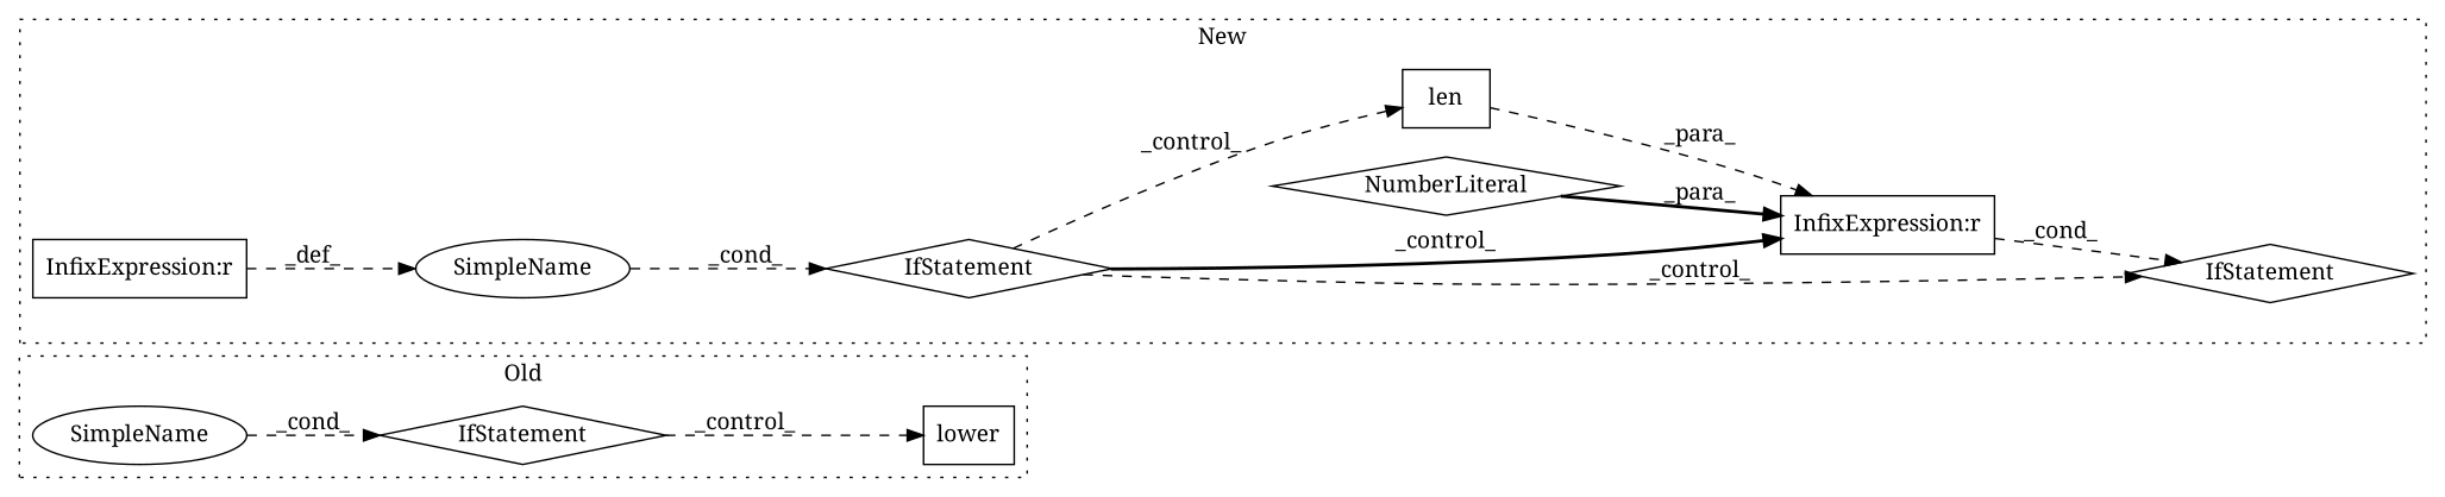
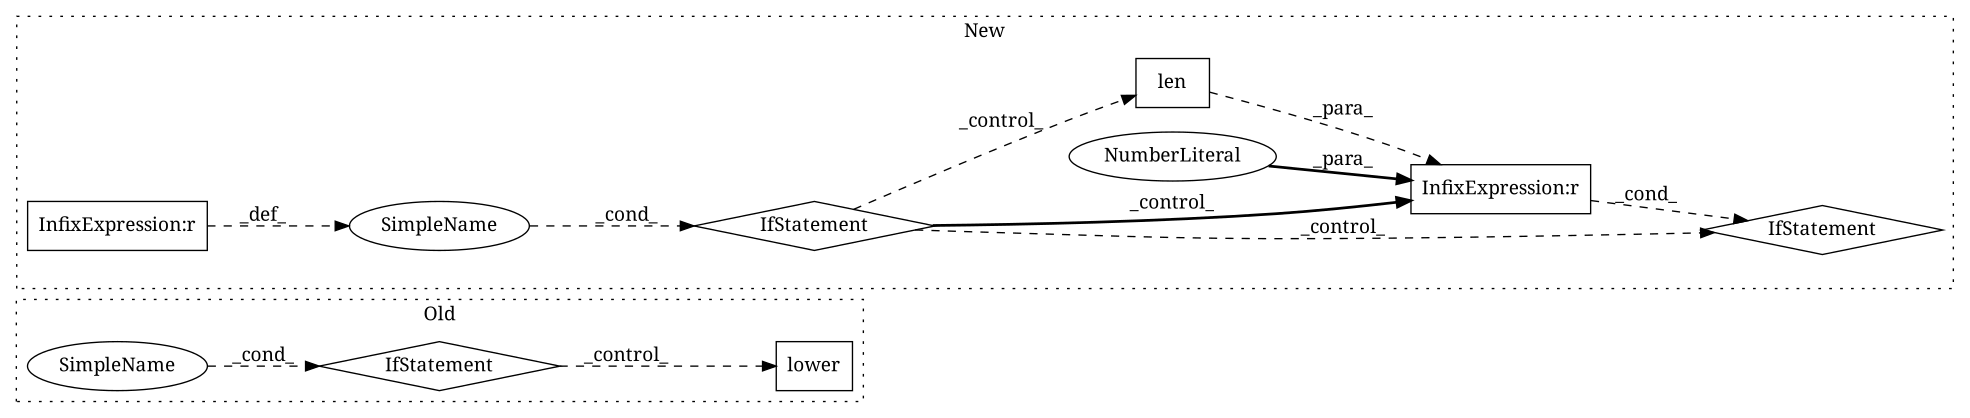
  digraph {
    rankdir=LR
    fontname="Noto Serif"
    node [a=25 l="4,2" shape=box fontname="Noto Serif"]
    edge [style=dashed fontname="Noto Serif"]
    n1 [a=32 l=7 label=lower s=127]
    n2 [l=24 label=IfStatement s=192 shape=diamond]
    n3 [a=42 l=5 label=SimpleName s=211 shape=ellipse]
    n4 [a=32 l="4,1" label=len s="213,220"]
    n5 [label=IfStatement s="208,293" shape=diamond]
    n6 [a=27 l=3 label="InfixExpression:r" s=221]
-   n7 [a=34 l=1 label=NumberLiteral s=224 shape=diamond]
+   n7 [a=34 l=1 label=NumberLiteral s=224 shape=ellipse]
    n8 [a=42 label=SimpleName shape=ellipse l=""]
    n9 [label=IfStatement s="152,166" shape=diamond]
    n10 [a=27 l=4 label="InfixExpression:r" s=159]
    subgraph cluster_1 {
      label=Old
      style=dotted
      n1
      n2
      n3
    }
    subgraph cluster_2 {
      label=New
      style=dotted
      n4
      n5
      n6
      n7
      n8
      n9
      n10
    }
    n2 -> n1 [label=_control_]
    n3 -> n2 [label=_cond_]
    n4 -> n6 [label=_para_]
    n6 -> n5 [label=_cond_]
    n7 -> n6 [label=_para_ style=bold]
    n8 -> n9 [label=_cond_]
    n9 -> n4 [label=_control_]
    n9 -> n5 [label=_control_]
    n9 -> n6 [label=_control_ style=bold]
    n10 -> n8 [label=_def_]
  }
